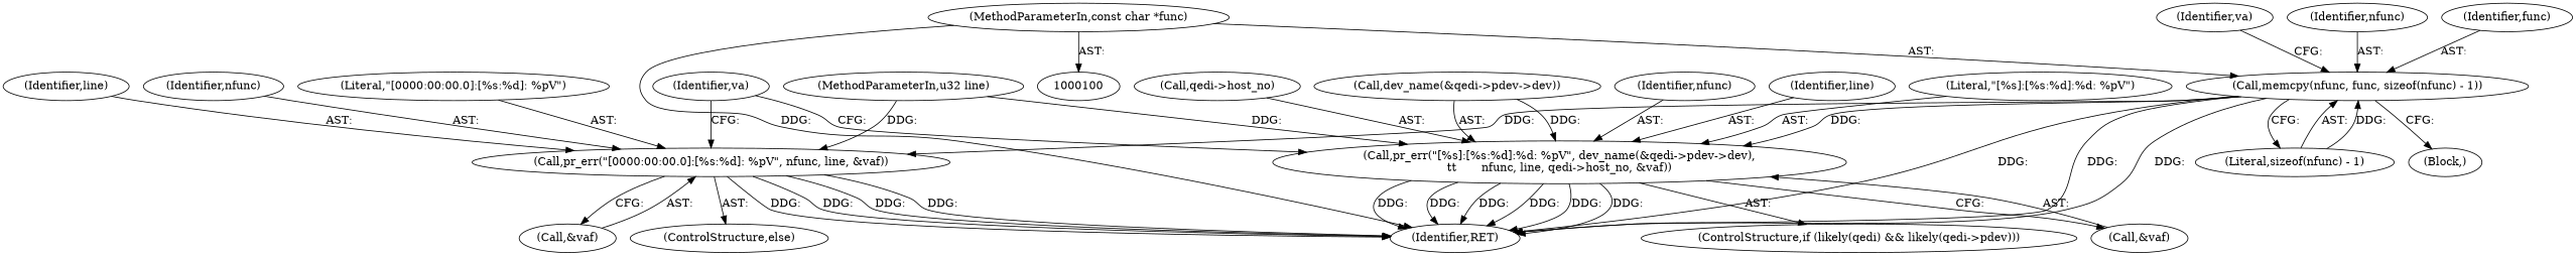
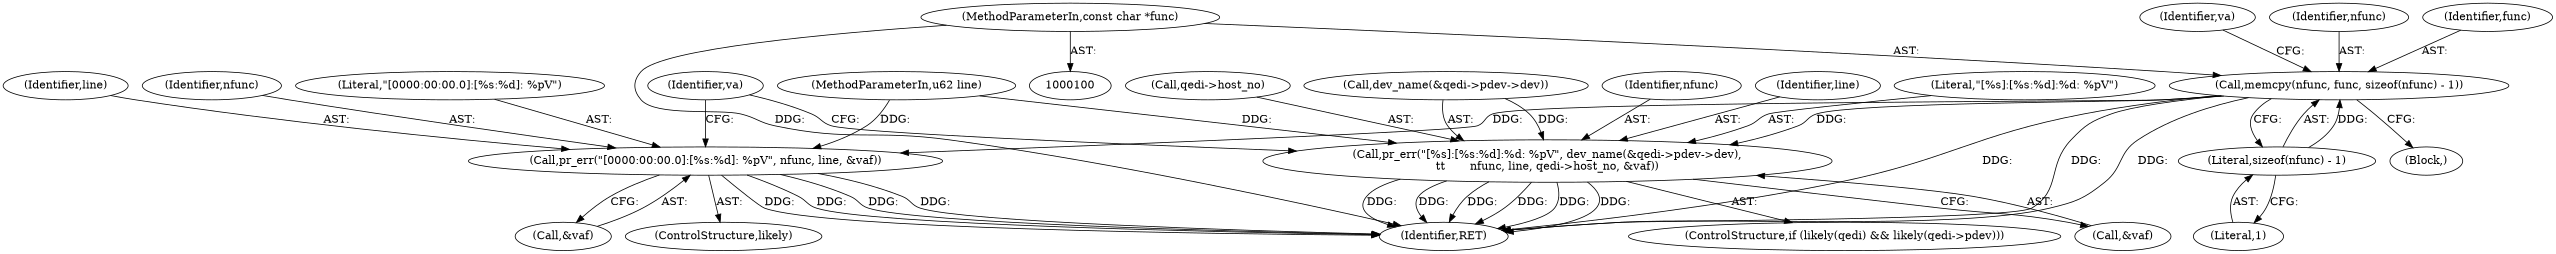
  digraph {
    n1 [label="(Call,memcpy(nfunc, func, sizeof(nfunc) - 1))"]
    n2 [label="(Literal,sizeof(nfunc) - 1)"]
    n3 [label="(Call,pr_err(\"[%s]:[%s:%d]:%d: %pV\", dev_name(&qedi->pdev->dev),\n\t\t       nfunc, line, qedi->host_no, &vaf))"]
    n4 [label="(Call,pr_err(\"[0000:00:00.0]:[%s:%d]: %pV\", nfunc, line, &vaf))"]
    n5 [label="(Block,)"]
    n6 [label="(Identifier,RET)"]
+   n7 [label="(Literal,1)"]
    n8 [label="(ControlStructure,if (likely(qedi) && likely(qedi->pdev)))"]
    n9 [label="(Call,&vaf)"]
    n10 [label="(Call,&vaf)"]
-   n11 [label="(ControlStructure,else)"]
+   n11 [label="(ControlStructure,likely)"]
    n12 [label="(MethodParameterIn,const char *func)"]
    1000100
-   n14 [label="(MethodParameterIn,u32 line)"]
+   n14 [label="(MethodParameterIn,u62 line)"]
    n15 [label="(Literal,\"[0000:00:00.0]:[%s:%d]: %pV\")"]
    n16 [label="(Call,qedi->host_no)"]
    n17 [label="(Identifier,nfunc)"]
    n18 [label="(Identifier,func)"]
    n19 [label="(Call,dev_name(&qedi->pdev->dev))"]
    n20 [label="(Identifier,va)"]
    n21 [label="(Identifier,line)"]
    n22 [label="(Identifier,nfunc)"]
    n23 [label="(Identifier,nfunc)"]
    n24 [label="(Identifier,line)"]
    n25 [label="(Identifier,va)"]
    n26 [label="(Literal,\"[%s]:[%s:%d]:%d: %pV\")"]
    n1 -> n2 [label="CFG: "]
    n1 -> n3 [label="DDG: "]
    n1 -> n4 [label="DDG: "]
    n1 -> n5 [label="CFG: "]
    n1 -> n6 [label="DDG: "]
    n1 -> n6 [label="DDG: "]
    n1 -> n6 [label="DDG: "]
    n2 -> n1 [label="AST: "]
    n2 -> n1 [label="DDG: "]
+   n2 -> n7 [label="CFG: "]
    n3 -> n6 [label="DDG: "]
    n3 -> n6 [label="DDG: "]
    n3 -> n6 [label="DDG: "]
    n3 -> n6 [label="DDG: "]
    n3 -> n6 [label="DDG: "]
    n3 -> n6 [label="DDG: "]
    n3 -> n8 [label="AST: "]
    n3 -> n9 [label="CFG: "]
    n4 -> n6 [label="DDG: "]
    n4 -> n6 [label="DDG: "]
    n4 -> n6 [label="DDG: "]
    n4 -> n6 [label="DDG: "]
    n4 -> n10 [label="CFG: "]
    n4 -> n11 [label="AST: "]
+   n7 -> n2 [label="AST: "]
    n9 -> n3 [label="AST: "]
    n10 -> n4 [label="AST: "]
    n12 -> n1 [label="AST: "]
    n12 -> n6 [label="DDG: "]
    n12 -> 1000100 [label="AST: "]
    n14 -> n3 [label="DDG: "]
    n14 -> n4 [label="DDG: "]
    n15 -> n4 [label="AST: "]
    n16 -> n3 [label="AST: "]
    n17 -> n1 [label="AST: "]
    n18 -> n1 [label="AST: "]
    n19 -> n3 [label="AST: "]
    n19 -> n3 [label="DDG: "]
    n20 -> n1 [label="CFG: "]
    n21 -> n4 [label="AST: "]
    n22 -> n4 [label="AST: "]
    n23 -> n3 [label="AST: "]
    n24 -> n3 [label="AST: "]
    n25 -> n3 [label="CFG: "]
    n25 -> n4 [label="CFG: "]
    n26 -> n3 [label="AST: "]
  }
